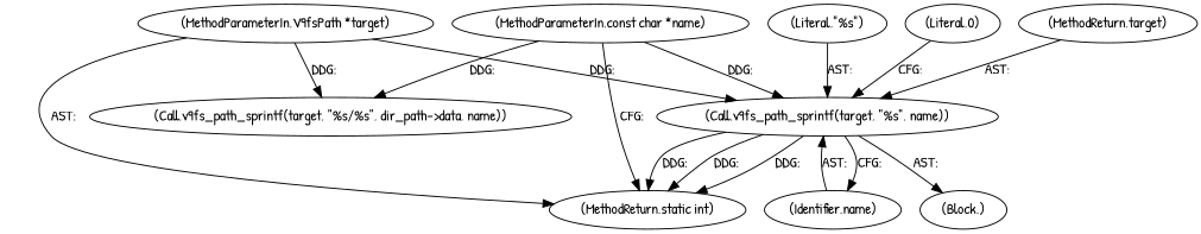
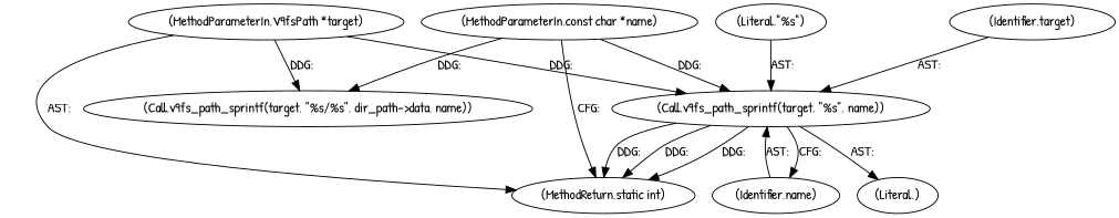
  digraph {
    fontname="Patrick Hand"
    node [fontname="Patrick Hand"]
    edge [fontname="Patrick Hand"]
    n1 [label="(Call,v9fs_path_sprintf(target, \"%s\", name))"]
-   n2 [label="(Block,)"]
+   n2 [label="(Literal,)"]
    n3 [label="(Identifier,name)"]
    n4 [label="(MethodReturn,static int)"]
    n5 [label="(MethodParameterIn,V9fsPath *target)"]
    n6 [label="(Call,v9fs_path_sprintf(target, \"%s/%s\", dir_path->data, name))"]
    n7 [label="(MethodParameterIn,const char *name)"]
    n8 [label="(Literal,\"%s\")"]
-   n9 [label="(Literal,0)"]
-   n10 [label="(MethodReturn,target)"]
+   n10 [label="(Identifier,target)"]
    n1 -> n2 [label="AST: "]
    n1 -> n3 [label="CFG: "]
    n1 -> n4 [label="DDG: "]
    n1 -> n4 [label="DDG: "]
    n1 -> n4 [label="DDG: "]
    n3 -> n1 [label="AST: "]
    n5 -> n1 [label="DDG: "]
    n5 -> n4 [label="AST: "]
    n5 -> n6 [label="DDG: "]
    n7 -> n1 [label="DDG: "]
    n7 -> n4 [label="CFG: "]
    n7 -> n6 [label="DDG: "]
    n8 -> n1 [label="AST: "]
-   n9 -> n1 [label="CFG: "]
    n10 -> n1 [label="AST: "]
  }
